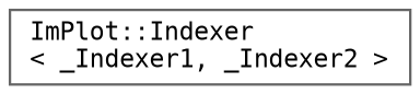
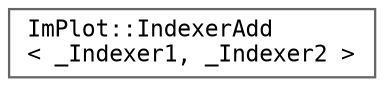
  digraph {
    rankdir=LR
    fontname="DejaVu Sans Mono"
-   n1 [color=grey40 fillcolor=white fontname="DejaVu Sans Mono" fontsize=10 height=0.2 label="ImPlot::Indexer\l\< _Indexer1, _Indexer2 \>" shape=box style=filled width=0.4]
+   n1 [color=grey40 fillcolor=white fontname="DejaVu Sans Mono" fontsize=10 height=0.2 label="ImPlot::IndexerAdd\l\< _Indexer1, _Indexer2 \>" shape=box style=filled width=0.4]
  }
